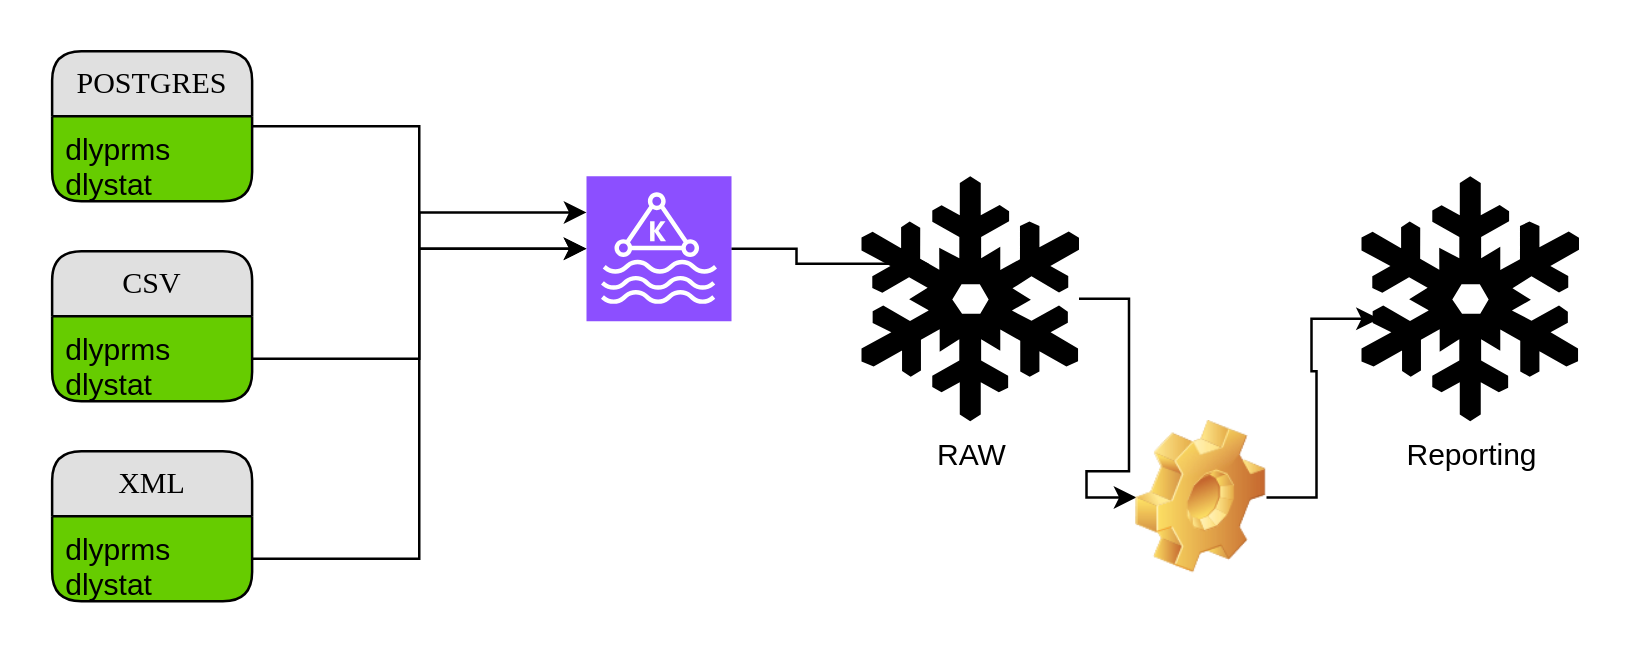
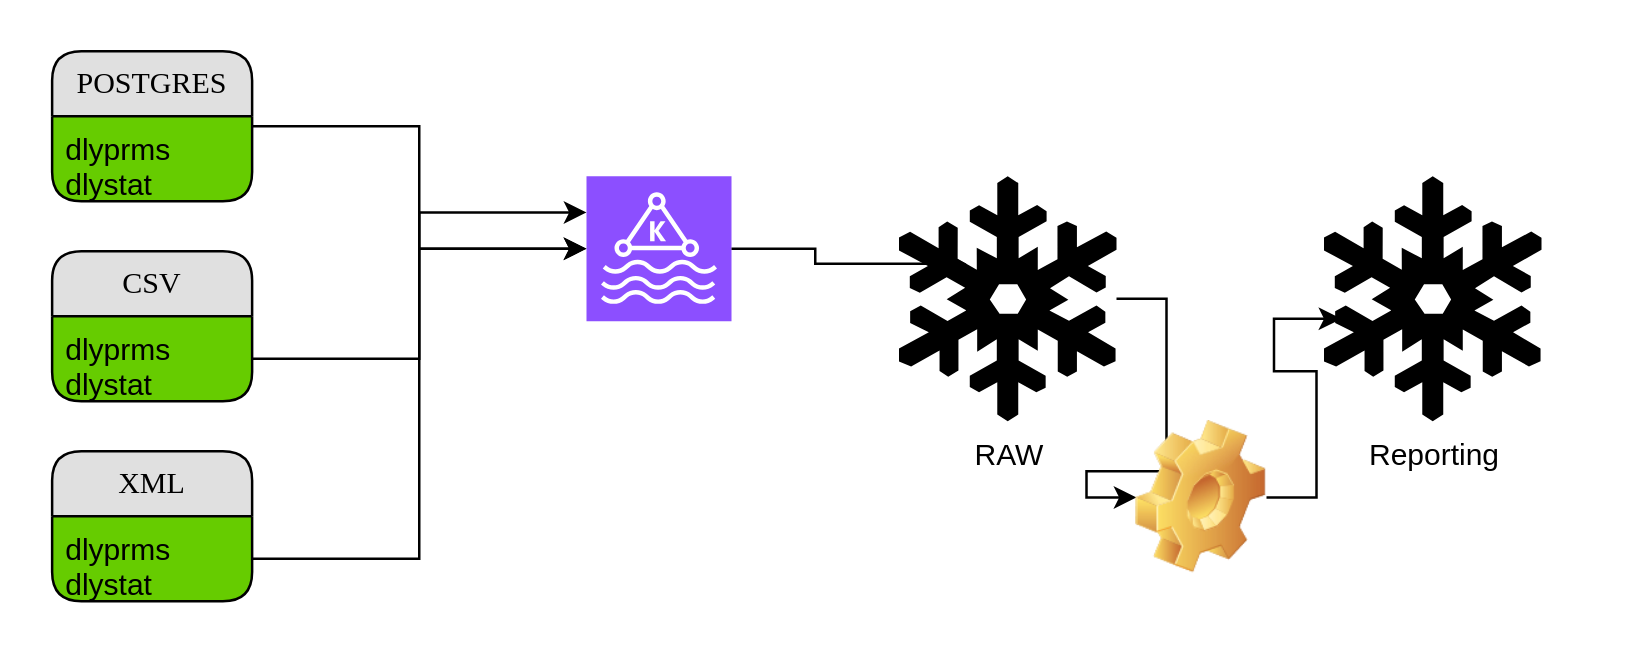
  <mxCell id="0" />
  <mxCell id="1" parent="0" />
  <mxCell id="2" value="&lt;div&gt;POSTGRES&lt;br&gt;&lt;/div&gt;" style="swimlane;html=1;fontStyle=0;childLayout=stackLayout;horizontal=1;startSize=26;fillColor=#e0e0e0;horizontalStack=0;resizeParent=1;resizeLast=0;collapsible=1;marginBottom=0;swimlaneFillColor=#66CC00;align=center;rounded=1;shadow=0;comic=0;labelBackgroundColor=none;strokeWidth=1;fontFamily=Verdana;fontSize=12" parent="1" vertex="1"><mxGeometry x="20.25" y="20" width="80" height="60" as="geometry"><mxRectangle x="160" y="74" width="90" height="30" as="alternateBounds" /></mxGeometry></mxCell>
  <mxCell id="3" value="&lt;div&gt;dlyprms&lt;/div&gt;&lt;div&gt;dlystat&lt;br&gt;&lt;/div&gt;" style="text;html=1;strokeColor=none;fillColor=none;spacingLeft=4;spacingRight=4;whiteSpace=wrap;overflow=hidden;rotatable=0;points=[[0,0.5],[1,0.5]];portConstraint=eastwest;" parent="2" vertex="1"><mxGeometry y="26" width="80" height="34" as="geometry" /></mxCell>
  <mxCell id="4" value="CSV" style="swimlane;html=1;fontStyle=0;childLayout=stackLayout;horizontal=1;startSize=26;fillColor=#e0e0e0;horizontalStack=0;resizeParent=1;resizeLast=0;collapsible=1;marginBottom=0;swimlaneFillColor=#66CC00;align=center;rounded=1;shadow=0;comic=0;labelBackgroundColor=none;strokeWidth=1;fontFamily=Verdana;fontSize=12" vertex="1" parent="1"><mxGeometry x="20.25" y="100" width="80" height="60" as="geometry"><mxRectangle x="160" y="74" width="90" height="30" as="alternateBounds" /></mxGeometry></mxCell>
  <mxCell id="5" value="&lt;div&gt;dlyprms&lt;/div&gt;&lt;div&gt;dlystat&lt;br&gt;&lt;/div&gt;" style="text;html=1;strokeColor=none;fillColor=none;spacingLeft=4;spacingRight=4;whiteSpace=wrap;overflow=hidden;rotatable=0;points=[[0,0.5],[1,0.5]];portConstraint=eastwest;" vertex="1" parent="4"><mxGeometry y="26" width="80" height="34" as="geometry" /></mxCell>
  <mxCell id="6" value="XML" style="swimlane;html=1;fontStyle=0;childLayout=stackLayout;horizontal=1;startSize=26;fillColor=#e0e0e0;horizontalStack=0;resizeParent=1;resizeLast=0;collapsible=1;marginBottom=0;swimlaneFillColor=#66CC00;align=center;rounded=1;shadow=0;comic=0;labelBackgroundColor=none;strokeWidth=1;fontFamily=Verdana;fontSize=12" vertex="1" parent="1"><mxGeometry x="20.25" y="180" width="80" height="60" as="geometry"><mxRectangle x="160" y="74" width="90" height="30" as="alternateBounds" /></mxGeometry></mxCell>
  <mxCell id="7" value="&lt;div&gt;dlyprms&lt;/div&gt;&lt;div&gt;dlystat&lt;br&gt;&lt;/div&gt;" style="text;html=1;strokeColor=none;fillColor=none;spacingLeft=4;spacingRight=4;whiteSpace=wrap;overflow=hidden;rotatable=0;points=[[0,0.5],[1,0.5]];portConstraint=eastwest;" vertex="1" parent="6"><mxGeometry y="26" width="80" height="34" as="geometry" /></mxCell>
  <mxCell id="8" style="edgeStyle=orthogonalEdgeStyle;rounded=0;orthogonalLoop=1;jettySize=auto;html=1;" edge="1" parent="1" source="9" target="16"><mxGeometry relative="1" as="geometry" /></mxCell>
- <mxCell id="9" value="RAW" style="shape=mxgraph.signs.nature.snowflake;html=1;pointerEvents=1;fillColor=#000000;strokeColor=none;verticalLabelPosition=bottom;verticalAlign=top;align=center;" vertex="1" parent="1"><mxGeometry x="344" y="70" width="87" height="98" as="geometry" /></mxCell>
+ <mxCell id="9" value="RAW" style="shape=mxgraph.signs.nature.snowflake;html=1;pointerEvents=1;fillColor=#000000;strokeColor=none;verticalLabelPosition=bottom;verticalAlign=top;align=center;" vertex="1" parent="1"><mxGeometry x="359" y="70" width="87" height="98" as="geometry" /></mxCell>
  <mxCell id="10" value="" style="sketch=0;points=[[0,0,0],[0.25,0,0],[0.5,0,0],[0.75,0,0],[1,0,0],[0,1,0],[0.25,1,0],[0.5,1,0],[0.75,1,0],[1,1,0],[0,0.25,0],[0,0.5,0],[0,0.75,0],[1,0.25,0],[1,0.5,0],[1,0.75,0]];outlineConnect=0;fontColor=#232F3E;fillColor=#8C4FFF;strokeColor=#ffffff;dashed=0;verticalLabelPosition=bottom;verticalAlign=top;align=center;html=1;fontSize=12;fontStyle=0;aspect=fixed;shape=mxgraph.aws4.resourceIcon;resIcon=mxgraph.aws4.managed_streaming_for_kafka;" vertex="1" parent="1"><mxGeometry x="234" y="70" width="58" height="58" as="geometry" /></mxCell>
  <mxCell id="11" style="edgeStyle=orthogonalEdgeStyle;rounded=0;orthogonalLoop=1;jettySize=auto;html=1;entryX=0;entryY=0.5;entryDx=0;entryDy=0;entryPerimeter=0;" edge="1" parent="1" source="2" target="10"><mxGeometry relative="1" as="geometry" /></mxCell>
  <mxCell id="12" style="edgeStyle=orthogonalEdgeStyle;rounded=0;orthogonalLoop=1;jettySize=auto;html=1;" edge="1" parent="1" source="5" target="10"><mxGeometry relative="1" as="geometry" /></mxCell>
  <mxCell id="13" style="edgeStyle=orthogonalEdgeStyle;rounded=0;orthogonalLoop=1;jettySize=auto;html=1;entryX=0;entryY=0.25;entryDx=0;entryDy=0;entryPerimeter=0;" edge="1" parent="1" source="7" target="10"><mxGeometry relative="1" as="geometry" /></mxCell>
  <mxCell id="14" style="edgeStyle=orthogonalEdgeStyle;rounded=0;orthogonalLoop=1;jettySize=auto;html=1;entryX=0.31;entryY=0.357;entryDx=0;entryDy=0;entryPerimeter=0;" edge="1" parent="1" source="10" target="9"><mxGeometry relative="1" as="geometry" /></mxCell>
- <mxCell id="15" value="Reporting" style="shape=mxgraph.signs.nature.snowflake;html=1;pointerEvents=1;fillColor=#000000;strokeColor=none;verticalLabelPosition=bottom;verticalAlign=top;align=center;" vertex="1" parent="1"><mxGeometry x="544" y="70" width="87" height="98" as="geometry" /></mxCell>
+ <mxCell id="15" value="Reporting" style="shape=mxgraph.signs.nature.snowflake;html=1;pointerEvents=1;fillColor=#000000;strokeColor=none;verticalLabelPosition=bottom;verticalAlign=top;align=center;" vertex="1" parent="1"><mxGeometry x="529" y="70" width="87" height="98" as="geometry" /></mxCell>
  <mxCell id="16" value="" style="shape=image;html=1;verticalLabelPosition=bottom;verticalAlign=top;imageAspect=1;aspect=fixed;image=img/clipart/Gear_128x128.png" vertex="1" parent="1"><mxGeometry x="454" y="168" width="52" height="61" as="geometry" /></mxCell>
  <mxCell id="17" style="edgeStyle=orthogonalEdgeStyle;rounded=0;orthogonalLoop=1;jettySize=auto;html=1;entryX=0.08;entryY=0.582;entryDx=0;entryDy=0;entryPerimeter=0;" edge="1" parent="1" source="16" target="15"><mxGeometry relative="1" as="geometry" /></mxCell>
